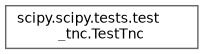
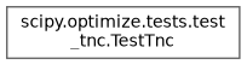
  digraph {
    rankdir=LR
-   n1 [color=grey40 fillcolor=white fontname=Helvetica fontsize=10 height=0.2 label="scipy.scipy.tests.test\l_tnc.TestTnc" shape=box style=filled width=0.4]
+   n1 [color=grey40 fillcolor=white fontname=Helvetica fontsize=10 height=0.2 label="scipy.optimize.tests.test\l_tnc.TestTnc" shape=box style=filled width=0.4]
  }
